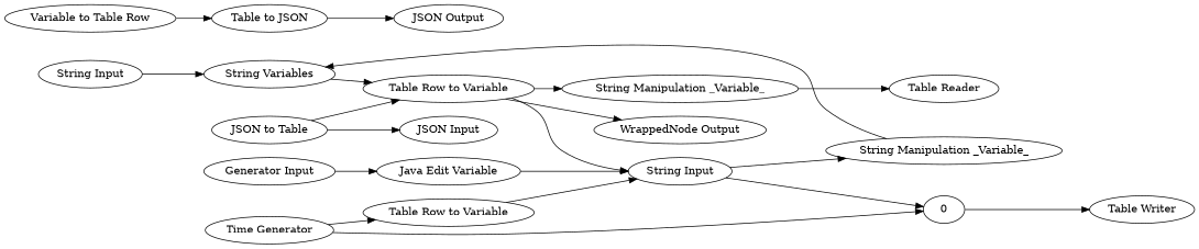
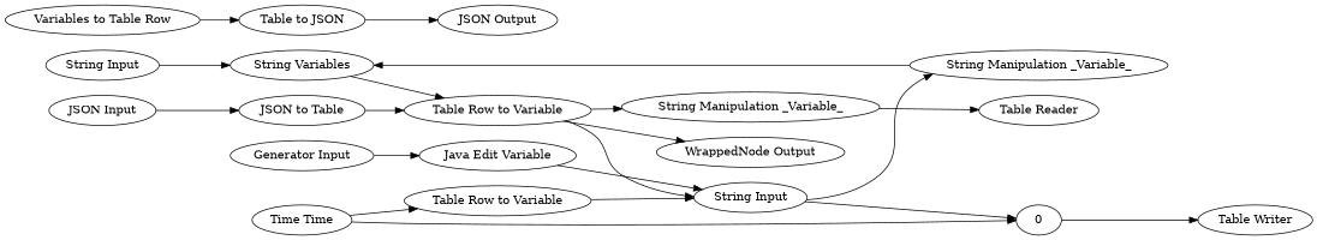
  digraph {
    rankdir=LR
    n1 [label="String Input"]
    n2 [label="String Variables"]
    n3 [label="Table Row to Variable"]
    n4 [label="String Manipulation _Variable_"]
    n5 [label="WrappedNode Output"]
    n6 [label="String Input"]
    n7 [label="String Manipulation _Variable_"]
    0
    n9 [label="Table Reader"]
    n10 [label="Generator Input"]
    n11 [label="Java Edit Variable"]
    n12 [label="Table Writer"]
-   n13 [label="Time Generator"]
+   n13 [label="Time Time"]
    n14 [label="Table Row to Variable"]
    n15 [label="JSON Input"]
    n16 [label="JSON to Table"]
    n17 [label="JSON Output"]
-   n18 [label="Variable to Table Row"]
+   n18 [label="Variables to Table Row"]
    n19 [label="Table to JSON"]
    n1 -> n2
    n2 -> n3
    n3 -> n5
    n3 -> n6
    n3 -> n7
    n4 -> n2
    n6 -> n4
    n6 -> 0
    n7 -> n9
    0 -> n12
    n10 -> n11
    n11 -> n6
    n13 -> 0
    n13 -> n14
    n14 -> n6
-   n16 -> n15
+   n15 -> n16
    n16 -> n3
    n18 -> n19
    n19 -> n17
  }
